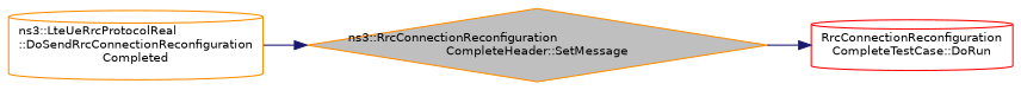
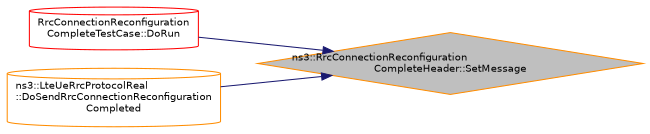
  digraph {
    rankdir=RL
    node [color=darkorange fillcolor=white fontname=Helvetica fontsize=10 shape=cylinder style=filled]
    edge [color=midnightblue dir=back fontname=Helvetica fontsize=10 labelfontname=Helvetica labelfontsize=10 style=solid]
    n1 [fillcolor=grey75 fontcolor=black height=0.2 label="ns3::RrcConnectionReconfiguration\lCompleteHeader::SetMessage" shape=diamond width=0.4]
    n2 [color=red height=0.2 label="RrcConnectionReconfiguration\lCompleteTestCase::DoRun" width=0.4]
    n3 [height=0.2 label="ns3::LteUeRrcProtocolReal\l::DoSendRrcConnectionReconfiguration\lCompleted" width=0.4]
-   n2 -> n1
+   n1 -> n2
    n1 -> n3
  }
